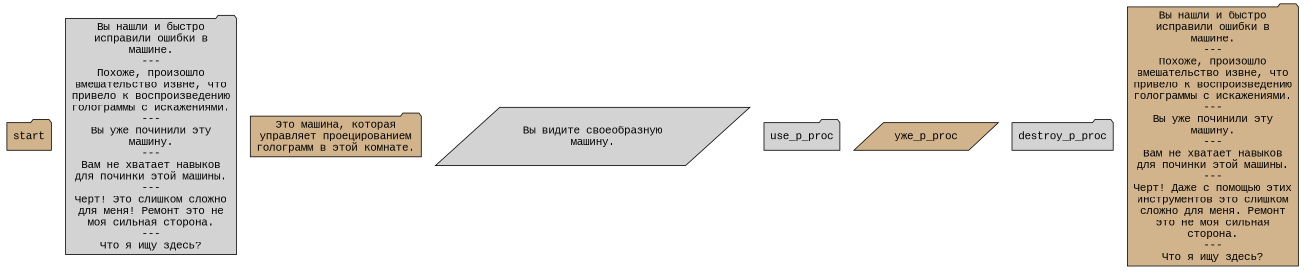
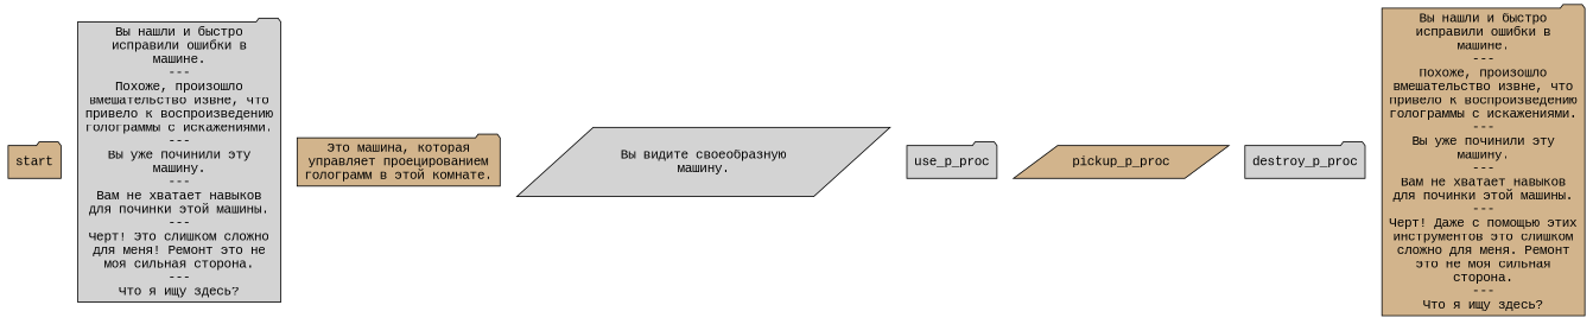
  digraph {
    fontname="Liberation Mono"
    node [color="#000000" fillcolor=tan style=filled shape=folder fontname="Liberation Mono"]
    start
    n2 [fillcolor=lightgrey label="Вы нашли и быстро\nисправили ошибки в\nмашине.\n---\nПохоже, произошло\nвмешательство извне, что\nпривело к воспроизведению\nголограммы с искажениями.\n---\nВы уже починили эту\nмашину.\n---\nВам не хватает навыков\nдля починки этой машины.\n---\nЧерт! Это слишком сложно\nдля меня! Ремонт это не\nмоя сильная сторона.\n---\nЧто я ищу здесь?"]
    n3 [label="Это машина, которая\nуправляет проецированием\nголограмм в этой комнате."]
    n4 [fillcolor=lightgrey label="Вы видите своеобразную\nмашину." shape=parallelogram]
    use_p_proc [fillcolor=lightgrey]
-   pickup_p_proc [shape=parallelogram label="уже_p_proc"]
+   pickup_p_proc [shape=parallelogram]
    destroy_p_proc [fillcolor=lightgrey]
    n8 [label="Вы нашли и быстро\nисправили ошибки в\nмашине.\n---\nПохоже, произошло\nвмешательство извне, что\nпривело к воспроизведению\nголограммы с искажениями.\n---\nВы уже починили эту\nмашину.\n---\nВам не хватает навыков\nдля починки этой машины.\n---\nЧерт! Даже с помощью этих\nинструментов это слишком\nсложно для меня. Ремонт\nэто не моя сильная\nсторона.\n---\nЧто я ищу здесь?"]
  }
